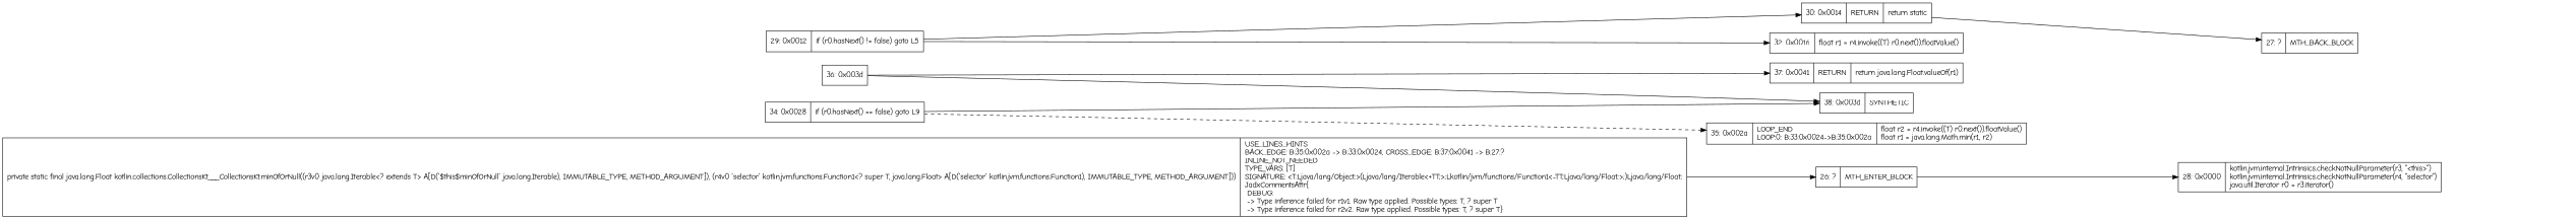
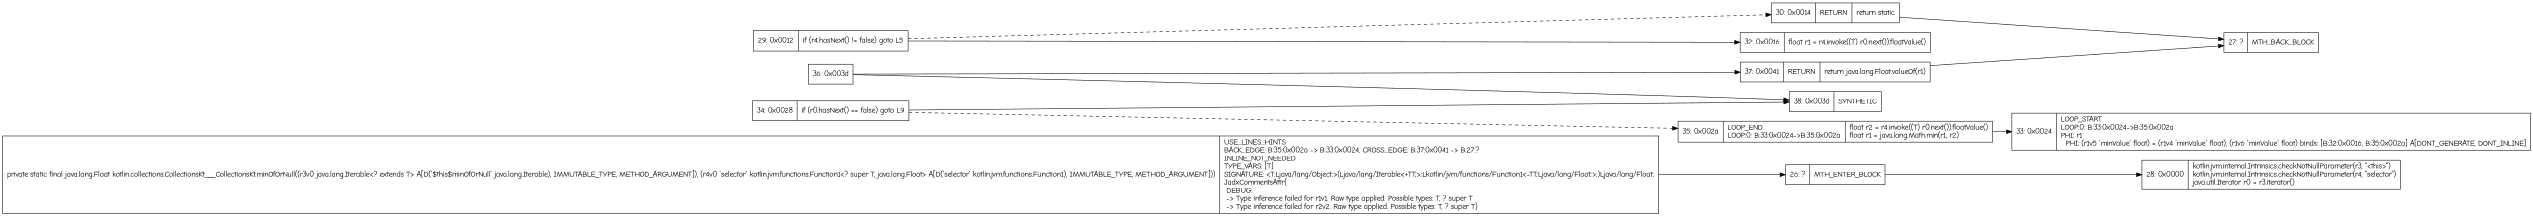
  digraph {
    fontname="Comic Neue"
    rankdir=LR
    node [fontname="Comic Neue" shape=record]
    edge [fontname="Comic Neue"]
    n1 [label="{26\:\ ?|MTH_ENTER_BLOCK\l}"]
    n2 [label="{28\:\ 0x0000|kotlin.jvm.internal.Intrinsics.checkNotNullParameter(r3, \"\<this\>\")\lkotlin.jvm.internal.Intrinsics.checkNotNullParameter(r4, \"selector\")\ljava.util.Iterator r0 = r3.iterator()\l}"]
-   n3 [label="{29\:\ 0x0012|if (r0.hasNext() != false) goto L5\l}"]
+   n3 [label="{29\:\ 0x0012|if (r4.hasNext() != false) goto L5\l}"]
    n4 [label="{30\:\ 0x0014|RETURN\l|return static\l}"]
    n5 [label="{32\:\ 0x0016|float r1 = r4.invoke((T) r0.next()).floatValue()\l}"]
    n6 [label="{27\:\ ?|MTH_BACK_BLOCK\l}"]
+   n7 [label="{33\:\ 0x0024|LOOP_START\lLOOP:0: B:33:0x0024\-\>B:35:0x002a\lPHI: r1 \l  PHI: (r1v5 'minValue' float) = (r1v4 'minValue' float), (r1v6 'minValue' float) binds: [B:32:0x0016, B:35:0x002a] A[DONT_GENERATE, DONT_INLINE]\l}"]
    n8 [label="{34\:\ 0x0028|if (r0.hasNext() == false) goto L9\l}"]
    n9 [label="{35\:\ 0x002a|LOOP_END\lLOOP:0: B:33:0x0024\-\>B:35:0x002a\l|float r2 = r4.invoke((T) r0.next()).floatValue()\lfloat r1 = java.lang.Math.min(r1, r2)\l}"]
    n10 [label="{38\:\ 0x003d|SYNTHETIC\l}"]
    n11 [label="{36\:\ 0x003d}"]
    n12 [label="{37\:\ 0x0041|RETURN\l|return java.lang.Float.valueOf(r1)\l}"]
    n13 [label="{private static final java.lang.Float kotlin.collections.CollectionsKt___CollectionsKt.minOfOrNull((r3v0 java.lang.Iterable\<? extends T\> A[D('$this$minOfOrNull' java.lang.Iterable), IMMUTABLE_TYPE, METHOD_ARGUMENT]), (r4v0 'selector' kotlin.jvm.functions.Function1\<? super T, java.lang.Float\> A[D('selector' kotlin.jvm.functions.Function1), IMMUTABLE_TYPE, METHOD_ARGUMENT]))  | USE_LINES_HINTS\lBACK_EDGE: B:35:0x002a \-\> B:33:0x0024, CROSS_EDGE: B:37:0x0041 \-\> B:27:?\lINLINE_NOT_NEEDED\lTYPE_VARS: [T]\lSIGNATURE: \<T:Ljava\/lang\/Object;\>(Ljava\/lang\/Iterable\<+TT;\>;Lkotlin\/jvm\/functions\/Function1\<\-TT;Ljava\/lang\/Float;\>;)Ljava\/lang\/Float;\lJadxCommentsAttr\{\l DEBUG: \l \-\> Type inference failed for r1v1. Raw type applied. Possible types: T, ? super T\l \-\> Type inference failed for r2v2. Raw type applied. Possible types: T, ? super T\}\l}"]
    n1 -> n2
-   n3 -> n4 [style=solid]
+   n3 -> n4 [style=dashed]
    n3 -> n5
    n4 -> n6
    n8 -> n9 [style=dashed]
    n8 -> n10
+   n9 -> n7
    n11 -> n10
    n11 -> n12
+   n12 -> n6
    n13 -> n1
  }
